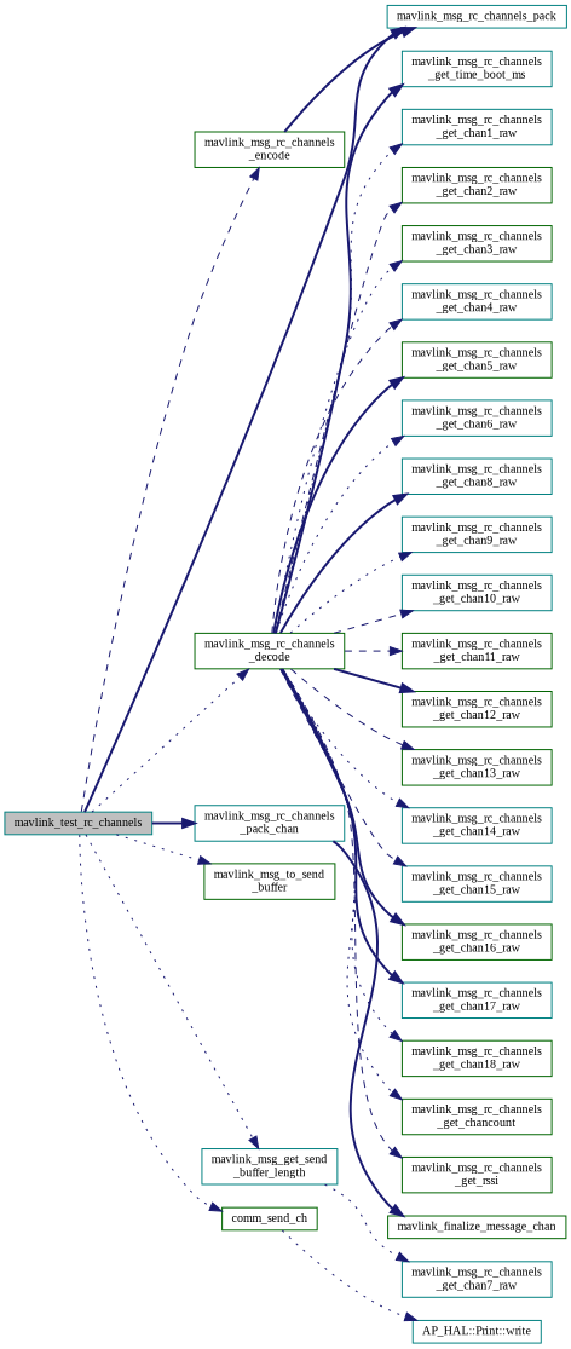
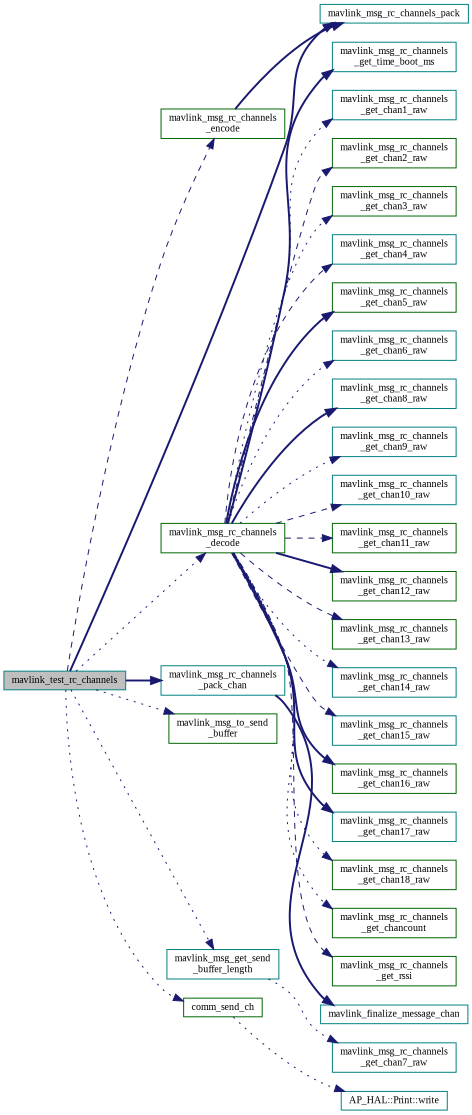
  digraph {
    fontname="Liberation Serif"
    rankdir=LR
    node [color=teal fillcolor=white fontname="Liberation Serif" fontsize=10 shape=record style=filled]
    edge [color=midnightblue fontname="Liberation Serif" fontsize=10 labelfontname=Helvetica labelfontsize=10 style=dotted]
    n1 [fillcolor=grey75 fontcolor=black height=0.2 label=mavlink_test_rc_channels width=0.4]
    n2 [color=darkgreen height=0.2 label="mavlink_msg_rc_channels\l_encode" width=0.4]
    n3 [height=0.2 label=mavlink_msg_rc_channels_pack width=0.4]
    n4 [color=darkgreen height=0.2 label="mavlink_msg_rc_channels\l_decode" width=0.4]
    n5 [height=0.2 label="mavlink_msg_rc_channels\l_pack_chan" width=0.4]
    n6 [color=darkgreen height=0.2 label="mavlink_msg_to_send\l_buffer" width=0.4]
    n7 [height=0.2 label="mavlink_msg_get_send\l_buffer_length" width=0.4]
    n8 [color=darkgreen height=0.2 label=comm_send_ch width=0.4]
    n9 [height=0.2 label="mavlink_msg_rc_channels\l_get_time_boot_ms" width=0.4]
    n10 [height=0.2 label="mavlink_msg_rc_channels\l_get_chan1_raw" width=0.4]
    n11 [color=darkgreen height=0.2 label="mavlink_msg_rc_channels\l_get_chan2_raw" width=0.4]
    n12 [color=darkgreen height=0.2 label="mavlink_msg_rc_channels\l_get_chan3_raw" width=0.4]
    n13 [height=0.2 label="mavlink_msg_rc_channels\l_get_chan4_raw" width=0.4]
    n14 [color=darkgreen height=0.2 label="mavlink_msg_rc_channels\l_get_chan5_raw" width=0.4]
    n15 [height=0.2 label="mavlink_msg_rc_channels\l_get_chan6_raw" width=0.4]
    n16 [height=0.2 label="mavlink_msg_rc_channels\l_get_chan8_raw" width=0.4]
    n17 [height=0.2 label="mavlink_msg_rc_channels\l_get_chan9_raw" width=0.4]
    n18 [height=0.2 label="mavlink_msg_rc_channels\l_get_chan10_raw" width=0.4]
    n19 [color=darkgreen height=0.2 label="mavlink_msg_rc_channels\l_get_chan11_raw" width=0.4]
    n20 [color=darkgreen height=0.2 label="mavlink_msg_rc_channels\l_get_chan12_raw" width=0.4]
    n21 [color=darkgreen height=0.2 label="mavlink_msg_rc_channels\l_get_chan13_raw" width=0.4]
    n22 [height=0.2 label="mavlink_msg_rc_channels\l_get_chan14_raw" width=0.4]
    n23 [height=0.2 label="mavlink_msg_rc_channels\l_get_chan15_raw" width=0.4]
    n24 [color=darkgreen height=0.2 label="mavlink_msg_rc_channels\l_get_chan16_raw" width=0.4]
    n25 [height=0.2 label="mavlink_msg_rc_channels\l_get_chan17_raw" width=0.4]
    n26 [color=darkgreen height=0.2 label="mavlink_msg_rc_channels\l_get_chan18_raw" width=0.4]
    n27 [color=darkgreen height=0.2 label="mavlink_msg_rc_channels\l_get_chancount" width=0.4]
    n28 [color=darkgreen height=0.2 label="mavlink_msg_rc_channels\l_get_rssi" width=0.4]
-   n29 [color=darkgreen height=0.2 label=mavlink_finalize_message_chan width=0.4]
+   n29 [height=0.2 label=mavlink_finalize_message_chan width=0.4]
    n30 [height=0.2 label="mavlink_msg_rc_channels\l_get_chan7_raw" width=0.4]
    n31 [height=0.2 label="AP_HAL::Print::write" width=0.4]
    n1 -> n2 [style=dashed]
    n1 -> n3 [style=bold]
    n1 -> n4
    n1 -> n5 [style=bold]
    n1 -> n6
    n1 -> n7
    n1 -> n8
    n2 -> n3 [style=bold]
    n4 -> n9 [style=bold]
    n4 -> n10
    n4 -> n11 [style=dashed]
    n4 -> n12
    n4 -> n13 [style=dashed]
    n4 -> n14 [style=bold]
    n4 -> n15
    n4 -> n16 [style=bold]
    n4 -> n17
    n4 -> n18 [style=dashed]
    n4 -> n19 [style=dashed]
    n4 -> n20 [style=bold]
    n4 -> n21 [style=dashed]
    n4 -> n22
    n4 -> n23 [style=dashed]
    n4 -> n24 [style=bold]
    n4 -> n25 [style=bold]
    n4 -> n26
    n4 -> n27
    n4 -> n28 [style=dashed]
    n5 -> n29 [style=bold]
    n7 -> n30
    n8 -> n31
  }
